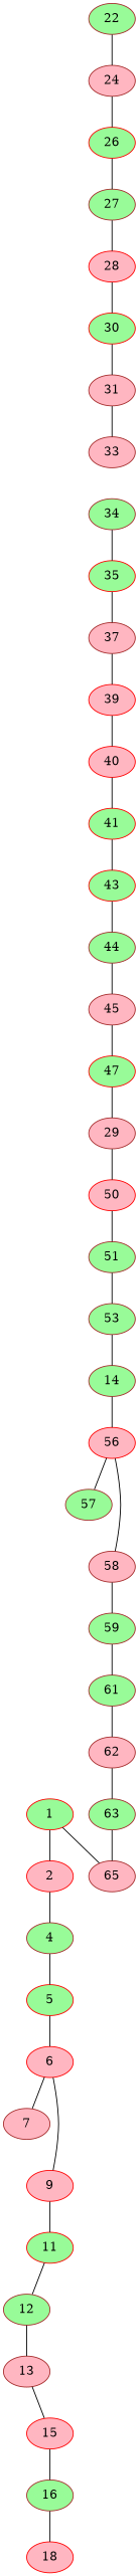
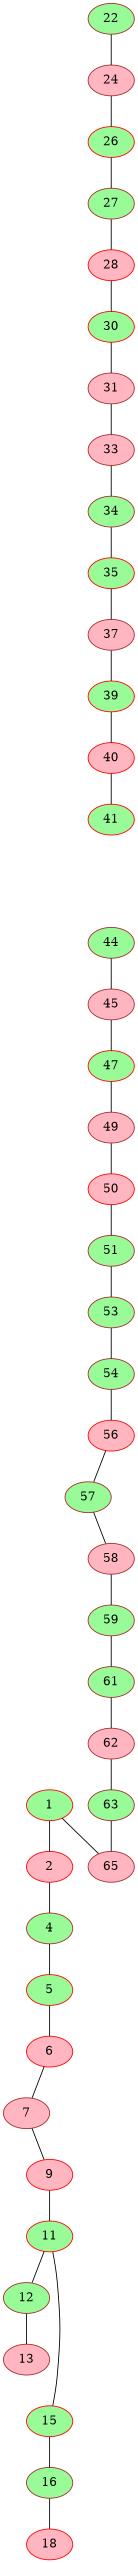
  graph {
    node [color=brown fillcolor=palegreen style=filled]
    2 [color=red fillcolor=lightpink super="+3"]
    4
    1 [color=red]
    65 [fillcolor=lightpink]
    5 [color=red]
    6 [color=red fillcolor=lightpink]
    7 [fillcolor=lightpink super="+8"]
    9 [color=red fillcolor=lightpink super="+10"]
    11 [color=red]
    12
    13 [fillcolor=lightpink super="+14"]
-   15 [color=red fillcolor=lightpink]
+   15 [color=red]
    16 [super="+17"]
    18 [color=red fillcolor=lightpink super="+19"]
    22 [super="+23"]
    24 [fillcolor=lightpink super="+25"]
    26 [color=red]
    27
    28 [color=red fillcolor=lightpink super="+29"]
    30 [color=red]
    31 [fillcolor=lightpink super="+32"]
    33 [fillcolor=lightpink]
    34
    35 [color=red super="+36"]
    37 [fillcolor=lightpink super="+38"]
-   39 [color=red fillcolor=lightpink]
+   39 [color=red]
    40 [color=red fillcolor=lightpink]
    41 [color=red super="+42"]
-   43 [color=red]
    44
    45 [fillcolor=lightpink super="+46"]
    47 [color=red super="+48"]
-   49 [fillcolor=lightpink label=29]
+   49 [fillcolor=lightpink]
    50 [color=red fillcolor=lightpink]
    51 [super="+52"]
    53
-   54 [super="+55" label=14]
+   54 [super="+55"]
    56 [color=red fillcolor=lightpink]
    57
    58 [fillcolor=lightpink]
    59 [super="+60"]
    61
    62 [fillcolor=lightpink]
    63 [super="+64"]
    2 -- 4
    4 -- 5
    1 -- 2
    1 -- 65
    5 -- 6
    6 -- 7
-   6 -- 9
+   7 -- 9
    9 -- 11
    11 -- 12
    12 -- 13
-   13 -- 15
+   11 -- 15
    15 -- 16
    16 -- 18
    22 -- 24
    24 -- 26
    26 -- 27
    27 -- 28
    28 -- 30
    30 -- 31
    31 -- 33
+   33 -- 34
    34 -- 35
    35 -- 37
    37 -- 39
    39 -- 40
    40 -- 41
-   41 -- 43
-   43 -- 44
    44 -- 45
    45 -- 47
    47 -- 49
    49 -- 50
    50 -- 51
    51 -- 53
    53 -- 54
    54 -- 56
    56 -- 57
-   56 -- 58
+   57 -- 58
    58 -- 59
    59 -- 61
    61 -- 62
    62 -- 63
    63 -- 65
  }
